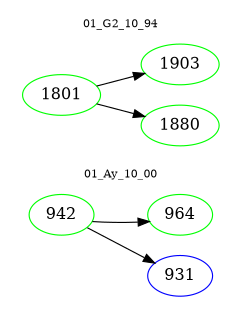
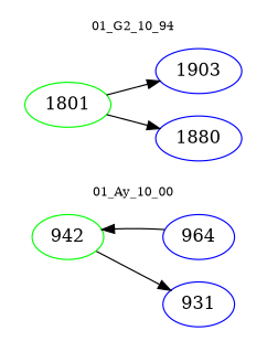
  digraph {
    rankdir=LR
    node [color=green]
    edge [color=black]
    n1 [label=942]
    n2 [color=blue label=931]
-   n3 [label=964]
+   n3 [color=blue label=964]
    n4 [label=1801]
-   n5 [label=1880]
-   n6 [label=1903]
+   n5 [color=blue label=1880]
+   n6 [color=blue label=1903]
    subgraph cluster_1 {
      color=white
      fontsize=10
      label="01_Ay_10_00"
      n1
      n2
      n3
    }
    subgraph cluster_2 {
      color=white
      fontsize=10
      label="01_G2_10_94"
      n4
      n5
      n6
    }
    n1 -> n2
-   n1 -> n3
+   n3 -> n1
    n4 -> n5
    n4 -> n6
  }
